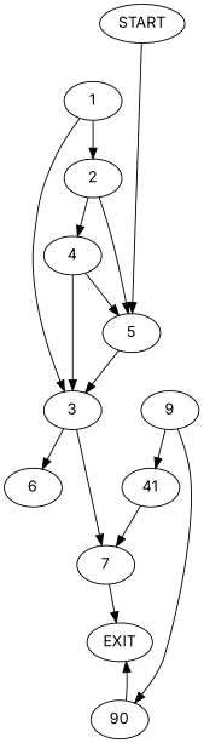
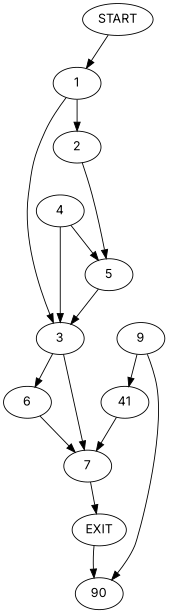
  digraph {
    fontname=Inter
    node [fontname=Inter]
    edge [fontname=Inter]
    n1 [label=START]
    1
    2
    3
    n5 [label=EXIT]
    4
    5
    6
    7
    n10 [label=90]
    9
    n12 [label=41]
-   n1 -> 5
+   n1 -> 1
    1 -> 2
    1 -> 3
-   2 -> 4
    2 -> 5
    3 -> 6
    3 -> 7
    4 -> 3
    4 -> 5
    5 -> 3
+   6 -> 7
    7 -> n5
-   n10 -> n5
+   n5 -> n10
    9 -> n10
    9 -> n12
    n12 -> 7
  }
